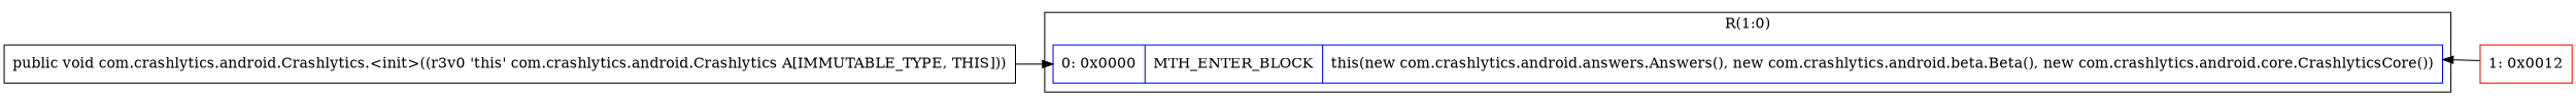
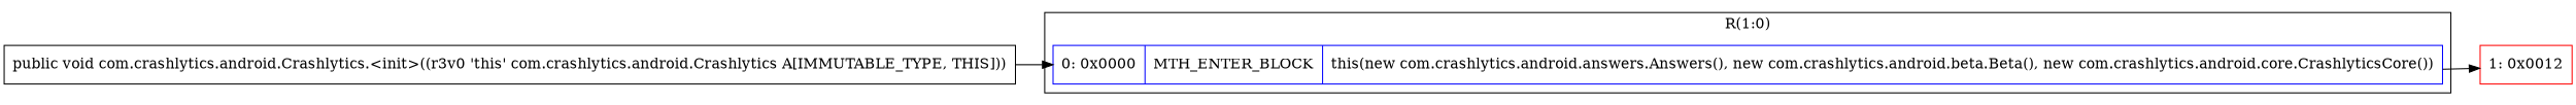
  digraph {
    rankdir=LR
    node [shape=record]
    n1 [color=blue label="{0\:\ 0x0000|MTH_ENTER_BLOCK\l|this(new com.crashlytics.android.answers.Answers(), new com.crashlytics.android.beta.Beta(), new com.crashlytics.android.core.CrashlyticsCore())\l}"]
    n2 [color=red label="{1\:\ 0x0012}"]
    n3 [label="{public void com.crashlytics.android.Crashlytics.\<init\>((r3v0 'this' com.crashlytics.android.Crashlytics A[IMMUTABLE_TYPE, THIS])) }"]
    subgraph cluster_1 {
      label="R(1:0)"
      n1
    }
-   n2 -> n1
+   n1 -> n2
    n3 -> n1
  }
